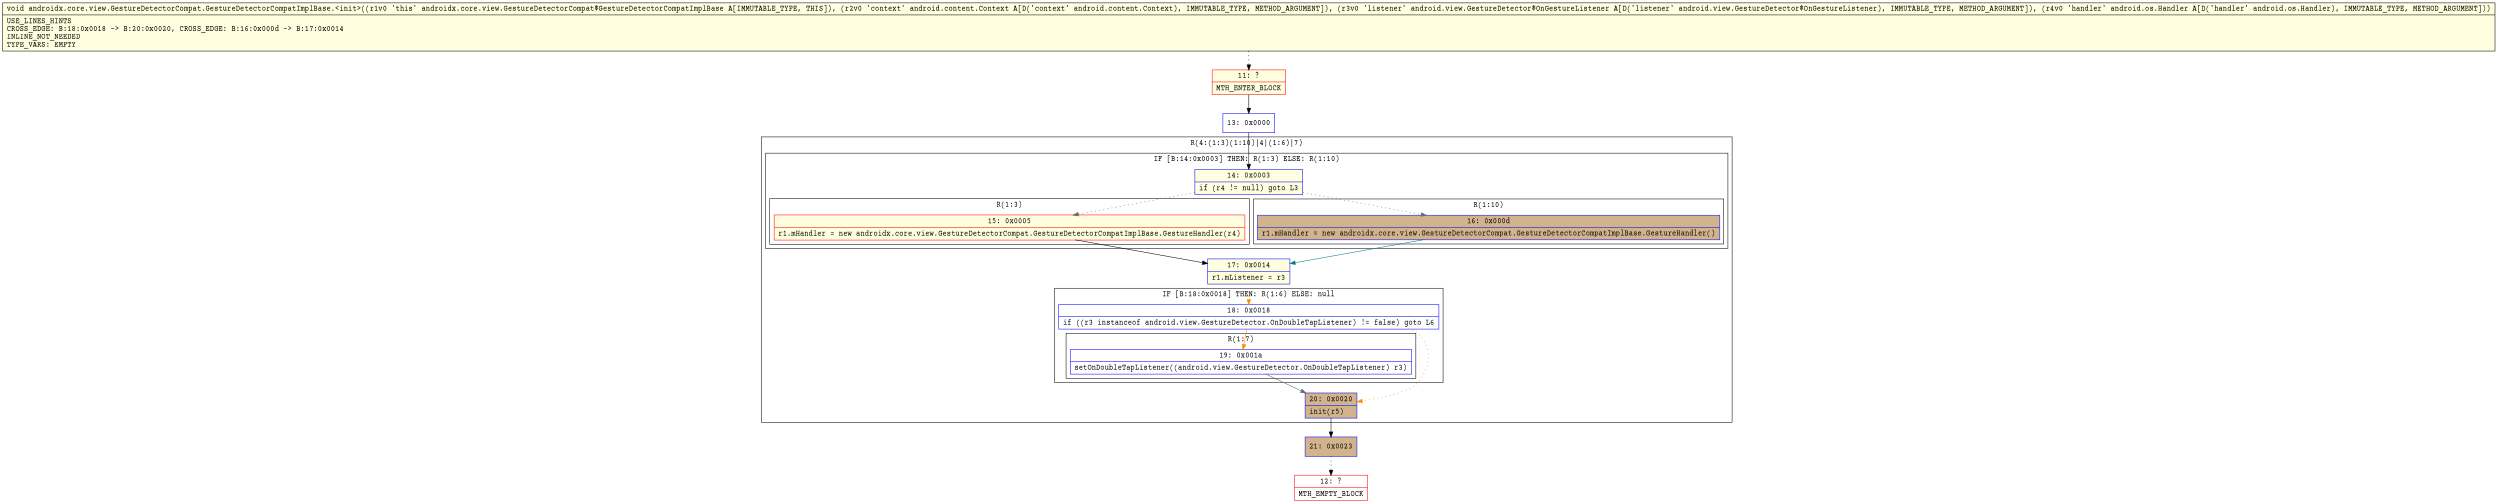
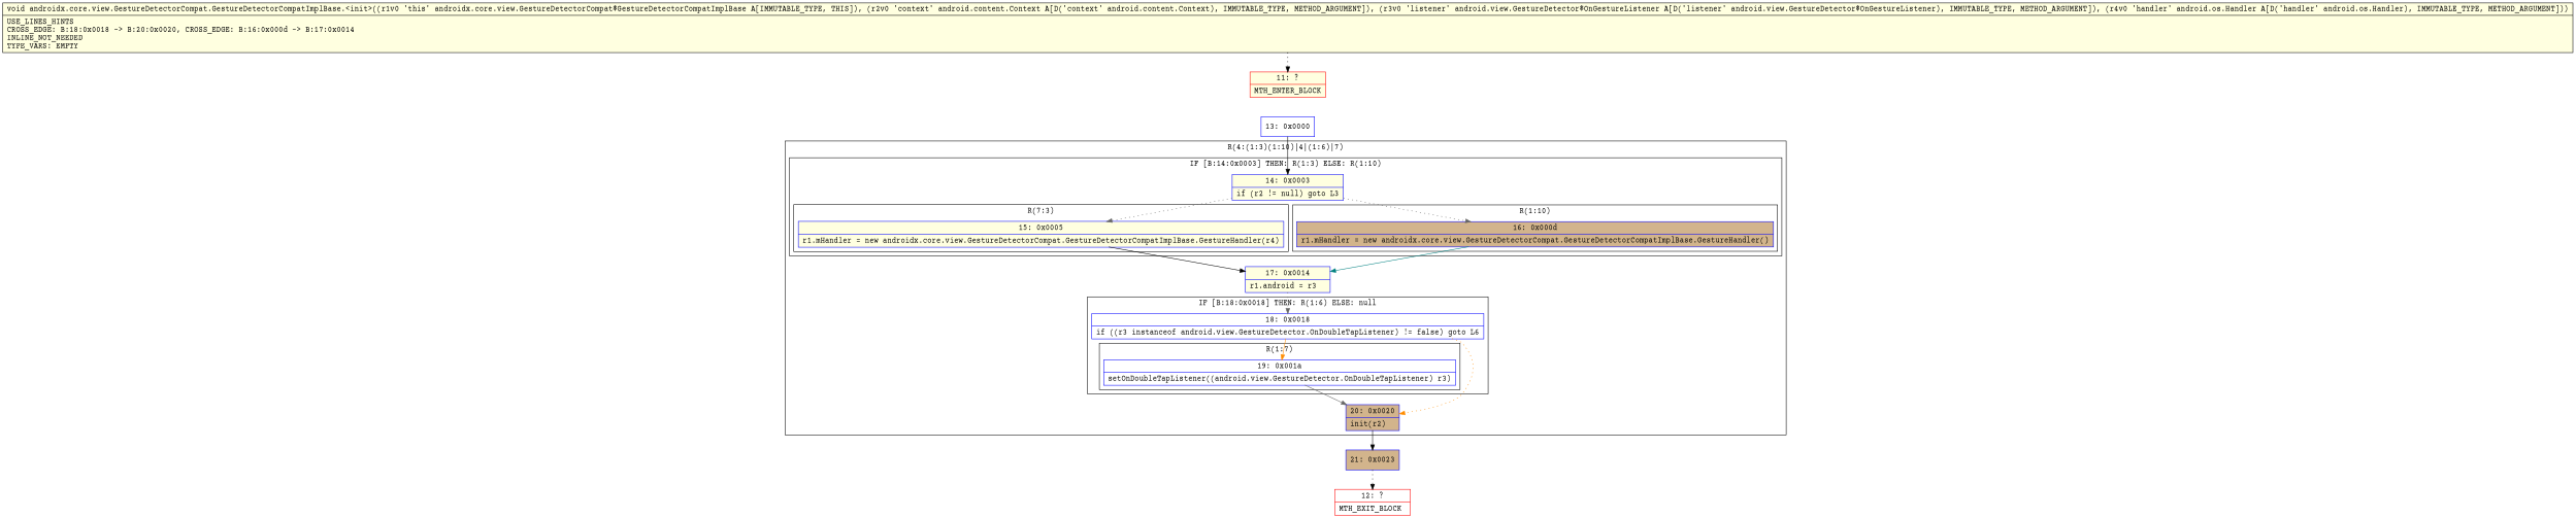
  digraph {
    fontname="Courier Prime"
    node [color=blue fillcolor=lightyellow fontname="Courier Prime" shape=record style=filled]
    edge [color=black fontname="Courier Prime" style=solid]
-   n1 [color=red label="{15\:\ 0x0005|r1.mHandler = new androidx.core.view.GestureDetectorCompat.GestureDetectorCompatImplBase.GestureHandler(r4)\l}"]
+   n1 [label="{15\:\ 0x0005|r1.mHandler = new androidx.core.view.GestureDetectorCompat.GestureDetectorCompatImplBase.GestureHandler(r4)\l}"]
    n2 [fillcolor=tan label="{16\:\ 0x000d|r1.mHandler = new androidx.core.view.GestureDetectorCompat.GestureDetectorCompatImplBase.GestureHandler()\l}"]
-   n3 [label="{14\:\ 0x0003|if (r4 != null) goto L3\l}"]
+   n3 [label="{14\:\ 0x0003|if (r2 != null) goto L3\l}"]
    n4 [fillcolor=white label="{19\:\ 0x001a|setOnDoubleTapListener((android.view.GestureDetector.OnDoubleTapListener) r3)\l}"]
    n5 [fillcolor=white label="{18\:\ 0x0018|if ((r3 instanceof android.view.GestureDetector.OnDoubleTapListener) != false) goto L6\l}"]
-   n6 [label="{17\:\ 0x0014|r1.mListener = r3\l}"]
-   n7 [fillcolor=tan label="{20\:\ 0x0020|init(r5)\l}"]
+   n6 [label="{17\:\ 0x0014|r1.android = r3\l}"]
+   n7 [fillcolor=tan label="{20\:\ 0x0020|init(r2)\l}"]
    n8 [fillcolor=tan label="{21\:\ 0x0023}"]
-   n9 [color=red fillcolor=white label="{12\:\ ?|MTH_EMPTY_BLOCK\l}"]
+   n9 [color=red fillcolor=white label="{12\:\ ?|MTH_EXIT_BLOCK\l}"]
    n10 [color=red label="{11\:\ ?|MTH_ENTER_BLOCK\l}"]
    n11 [fillcolor=white label="{13\:\ 0x0000}"]
    n12 [label="{void androidx.core.view.GestureDetectorCompat.GestureDetectorCompatImplBase.\<init\>((r1v0 'this' androidx.core.view.GestureDetectorCompat$GestureDetectorCompatImplBase A[IMMUTABLE_TYPE, THIS]), (r2v0 'context' android.content.Context A[D('context' android.content.Context), IMMUTABLE_TYPE, METHOD_ARGUMENT]), (r3v0 'listener' android.view.GestureDetector$OnGestureListener A[D('listener' android.view.GestureDetector$OnGestureListener), IMMUTABLE_TYPE, METHOD_ARGUMENT]), (r4v0 'handler' android.os.Handler A[D('handler' android.os.Handler), IMMUTABLE_TYPE, METHOD_ARGUMENT]))  | USE_LINES_HINTS\lCROSS_EDGE: B:18:0x0018 \-\> B:20:0x0020, CROSS_EDGE: B:16:0x000d \-\> B:17:0x0014\lINLINE_NOT_NEEDED\lTYPE_VARS: EMPTY\l}" color=""]
    subgraph cluster_1 {
      label="R(4:(1:3)(1:10)|4|(1:6)|7)"
      n6
      n7
      subgraph cluster_2 {
        label="IF [B:14:0x0003] THEN: R(1:3) ELSE: R(1:10)"
        n3
        subgraph cluster_3 {
-         label="R(1:3)"
+         label="R(7:3)"
          n1
        }
        subgraph cluster_4 {
          label="R(1:10)"
          n2
        }
      }
      subgraph cluster_5 {
        label="IF [B:18:0x0018] THEN: R(1:6) ELSE: null"
        n5
        subgraph cluster_6 {
          label="R(1:7)"
          n4
        }
      }
    }
    n1 -> n6
    n2 -> n6 [color=teal]
    n3 -> n1 [color=gray40 style=dotted]
    n3 -> n2 [color=gray40 style=dotted]
    n4 -> n7 [color=gray40]
    n5 -> n4 [color=darkorange]
    n5 -> n7 [color=darkorange style=dotted]
-   n6 -> n5 [color=darkorange style=dotted]
+   n6 -> n5 [color=gray40 style=dotted]
    n7 -> n8
    n8 -> n9 [style=dotted]
-   n10 -> n11
    n11 -> n3
    n12 -> n10 [style=dotted]
  }
